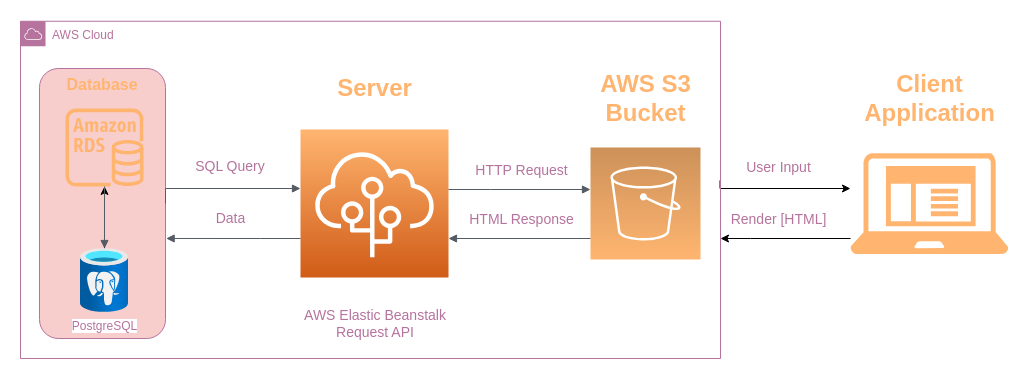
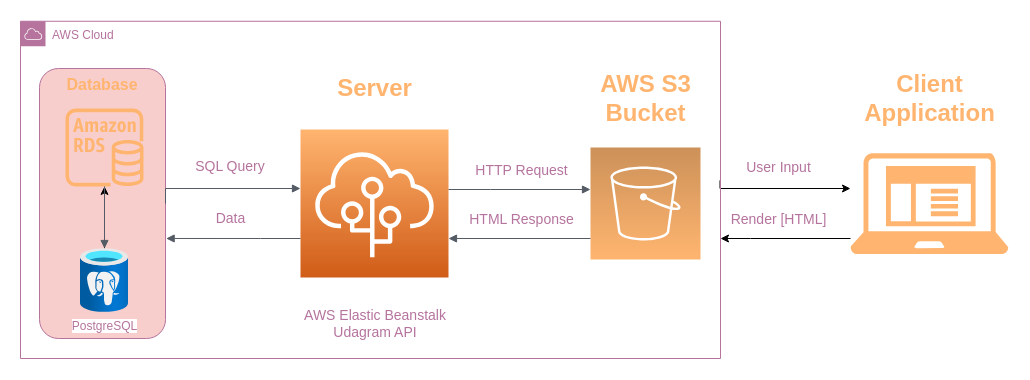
  <mxCell id="0" />
  <mxCell id="1" parent="0" />
  <mxCell id="2" value="" style="group" vertex="1" connectable="0" parent="1"><mxGeometry x="39" y="68" width="126" height="270" as="geometry" /></mxCell>
  <mxCell id="3" value="Database" style="dashed=0;verticalAlign=top;fontStyle=1;fillColor=#f8cecc;fontColor=#FFB570;strokeColor=#B5739D;rounded=1;fontSize=16;" vertex="1" parent="2"><mxGeometry width="126" height="270" as="geometry" /></mxCell>
  <mxCell id="4" value="" style="sketch=0;outlineConnect=0;fillColor=#FFB570;strokeColor=#b85450;dashed=0;verticalLabelPosition=bottom;verticalAlign=top;align=center;html=1;fontSize=12;fontStyle=0;aspect=fixed;pointerEvents=1;shape=mxgraph.aws4.rds_instance;" vertex="1" parent="2"><mxGeometry x="26" y="40" width="78" height="78" as="geometry" /></mxCell>
  <mxCell id="5" value="" style="edgeStyle=orthogonalEdgeStyle;rounded=0;orthogonalLoop=1;jettySize=auto;html=1;fontSize=16;fontColor=#B5739D;" edge="1" parent="2" source="6" target="4"><mxGeometry relative="1" as="geometry" /></mxCell>
  <mxCell id="6" value="&lt;font color=&quot;#b5739d&quot;&gt;PostgreSQL&lt;/font&gt;" style="aspect=fixed;html=1;points=[];align=center;image;fontSize=12;image=img/lib/azure2/databases/Azure_Database_PostgreSQL_Server.svg;fillColor=#FFB570;" vertex="1" parent="2"><mxGeometry x="41" y="180" width="48" height="64" as="geometry" /></mxCell>
  <mxCell id="7" value="" style="edgeStyle=orthogonalEdgeStyle;html=1;endArrow=none;elbow=vertical;startArrow=block;startFill=1;strokeColor=#545B64;rounded=0;" edge="1" parent="2" source="6" target="4"><mxGeometry width="100" relative="1" as="geometry"><mxPoint x="256" y="150" as="sourcePoint" /><mxPoint x="216" y="100" as="targetPoint" /></mxGeometry></mxCell>
  <mxCell id="8" value="" style="group" vertex="1" connectable="0" parent="1"><mxGeometry x="300" y="68" width="150" height="270" as="geometry" /></mxCell>
  <mxCell id="9" value="" style="sketch=0;points=[[0,0,0],[0.25,0,0],[0.5,0,0],[0.75,0,0],[1,0,0],[0,1,0],[0.25,1,0],[0.5,1,0],[0.75,1,0],[1,1,0],[0,0.25,0],[0,0.5,0],[0,0.75,0],[1,0.25,0],[1,0.5,0],[1,0.75,0]];outlineConnect=0;fontColor=#232F3E;gradientColor=#FFB570;gradientDirection=north;fillColor=#D05C17;strokeColor=#ffffff;dashed=0;verticalLabelPosition=bottom;verticalAlign=top;align=center;html=1;fontSize=12;fontStyle=0;aspect=fixed;shape=mxgraph.aws4.resourceIcon;resIcon=mxgraph.aws4.elastic_beanstalk;rounded=1;" vertex="1" parent="8"><mxGeometry y="61" width="148" height="148" as="geometry" /></mxCell>
  <mxCell id="10" value="Server" style="text;strokeColor=none;fillColor=none;html=1;fontSize=24;fontStyle=1;verticalAlign=middle;align=center;rounded=1;fontColor=#FFB570;" vertex="1" parent="8"><mxGeometry x="24" width="100" height="40" as="geometry" /></mxCell>
- <mxCell id="11" value="AWS Elastic Beanstalk&lt;br style=&quot;font-size: 14px;&quot;&gt;Request API" style="text;html=1;strokeColor=none;fillColor=none;align=center;verticalAlign=middle;whiteSpace=wrap;rounded=0;fontSize=14;fontColor=#B5739D;" vertex="1" parent="8"><mxGeometry y="240" width="150" height="30" as="geometry" /></mxCell>
+ <mxCell id="11" value="AWS Elastic Beanstalk&lt;br style=&quot;font-size: 14px;&quot;&gt;Udagram API" style="text;html=1;strokeColor=none;fillColor=none;align=center;verticalAlign=middle;whiteSpace=wrap;rounded=0;fontSize=14;fontColor=#B5739D;" vertex="1" parent="8"><mxGeometry y="240" width="150" height="30" as="geometry" /></mxCell>
  <mxCell id="12" value="" style="group" vertex="1" connectable="0" parent="1"><mxGeometry x="590" y="78" width="110" height="260" as="geometry" /></mxCell>
  <mxCell id="13" value="" style="sketch=0;pointerEvents=1;shadow=0;dashed=0;html=1;strokeColor=#FFFFFF;fillColor=#CC9159;labelPosition=center;verticalLabelPosition=bottom;verticalAlign=top;align=center;outlineConnect=0;shape=mxgraph.veeam2.aws_s3;rounded=1;fontSize=14;gradientColor=#FFB570;" vertex="1" parent="12"><mxGeometry y="69" width="110" height="112" as="geometry" /></mxCell>
  <mxCell id="14" value="AWS S3 &lt;br&gt;Bucket" style="text;strokeColor=none;fillColor=none;html=1;fontSize=24;fontStyle=1;verticalAlign=middle;align=center;rounded=1;fontColor=#FFB570;" vertex="1" parent="12"><mxGeometry x="5" width="100" height="40" as="geometry" /></mxCell>
  <mxCell id="15" value="" style="group" vertex="1" connectable="0" parent="1"><mxGeometry x="850" y="78" width="157.81" height="175.5" as="geometry" /></mxCell>
  <mxCell id="16" value="" style="sketch=0;aspect=fixed;pointerEvents=1;shadow=0;dashed=0;html=1;strokeColor=none;labelPosition=center;verticalLabelPosition=bottom;verticalAlign=top;align=center;fillColor=#FFB570;shape=mxgraph.mscae.enterprise.client_application;rounded=1;fontSize=14;fontColor=#B5739D;" vertex="1" parent="15"><mxGeometry y="74.5" width="157.81" height="101" as="geometry" /></mxCell>
  <mxCell id="17" value="Client&lt;br&gt;Application" style="text;strokeColor=none;fillColor=none;html=1;fontSize=24;fontStyle=1;verticalAlign=middle;align=center;rounded=1;fontColor=#FFB570;" vertex="1" parent="15"><mxGeometry x="28.9" width="100" height="40" as="geometry" /></mxCell>
  <mxCell id="18" value="" style="edgeStyle=orthogonalEdgeStyle;html=1;endArrow=block;elbow=vertical;startArrow=none;endFill=1;strokeColor=#545B64;rounded=0;fontSize=14;fontColor=#FFB570;exitX=1;exitY=0.5;exitDx=0;exitDy=0;" edge="1" parent="1" source="3" target="9"><mxGeometry width="100" relative="1" as="geometry"><mxPoint x="170" y="168" as="sourcePoint" /><mxPoint x="280" y="188" as="targetPoint" /><Array as="points"><mxPoint x="165" y="188" /></Array></mxGeometry></mxCell>
  <mxCell id="19" value="" style="edgeStyle=orthogonalEdgeStyle;html=1;endArrow=none;elbow=vertical;startArrow=block;startFill=1;strokeColor=#545B64;rounded=0;fontSize=14;fontColor=#FFB570;exitX=1.005;exitY=0.611;exitDx=0;exitDy=0;exitPerimeter=0;" edge="1" parent="1"><mxGeometry width="100" relative="1" as="geometry"><mxPoint x="165.63" y="237.97" as="sourcePoint" /><mxPoint x="300" y="238" as="targetPoint" /><Array as="points"><mxPoint x="260" y="238" /><mxPoint x="260" y="238" /></Array></mxGeometry></mxCell>
  <mxCell id="20" value="SQL Query" style="text;html=1;strokeColor=none;fillColor=none;align=center;verticalAlign=middle;whiteSpace=wrap;rounded=0;fontSize=14;fontColor=#B5739D;" vertex="1" parent="1"><mxGeometry x="190" y="150.75" width="80" height="30" as="geometry" /></mxCell>
  <mxCell id="21" value="Data" style="text;html=1;align=center;verticalAlign=middle;resizable=0;points=[];autosize=1;strokeColor=none;fillColor=none;fontSize=14;fontColor=#B5739D;" vertex="1" parent="1"><mxGeometry x="205" y="208" width="50" height="20" as="geometry" /></mxCell>
  <mxCell id="22" value="" style="edgeStyle=orthogonalEdgeStyle;rounded=0;orthogonalLoop=1;jettySize=auto;html=1;fontSize=16;fontColor=#B5739D;" edge="1" parent="1" target="16"><mxGeometry relative="1" as="geometry"><mxPoint x="719.5" y="179.89" as="sourcePoint" /><mxPoint x="830" y="188" as="targetPoint" /><Array as="points"><mxPoint x="720" y="188" /></Array></mxGeometry></mxCell>
  <mxCell id="23" value="AWS Cloud" style="points=[[0,0],[0.25,0],[0.5,0],[0.75,0],[1,0],[1,0.25],[1,0.5],[1,0.75],[1,1],[0.75,1],[0.5,1],[0.25,1],[0,1],[0,0.75],[0,0.5],[0,0.25]];outlineConnect=0;gradientColor=none;html=1;whiteSpace=wrap;fontSize=12;fontStyle=0;container=1;pointerEvents=0;collapsible=0;recursiveResize=0;shape=mxgraph.aws4.group;grIcon=mxgraph.aws4.group_aws_cloud;strokeColor=#B5739D;fillColor=none;verticalAlign=top;align=left;spacingLeft=30;fontColor=#B5739D;dashed=0;rounded=1;" vertex="1" parent="1"><mxGeometry x="20" y="20.75" width="700" height="337.25" as="geometry" /></mxCell>
  <mxCell id="24" value="HTML Response" style="edgeLabel;html=1;align=center;verticalAlign=middle;resizable=0;points=[];fontSize=14;fontColor=#B5739D;" vertex="1" connectable="0" parent="23"><mxGeometry x="500" y="197.25" as="geometry" /></mxCell>
  <mxCell id="25" value="" style="edgeStyle=orthogonalEdgeStyle;html=1;endArrow=block;elbow=vertical;startArrow=none;endFill=1;strokeColor=#545B64;rounded=0;fontSize=14;fontColor=#B5739D;" edge="1" parent="1" source="9" target="13"><mxGeometry width="100" relative="1" as="geometry"><mxPoint x="480" y="188.88" as="sourcePoint" /><mxPoint x="580" y="188.88" as="targetPoint" /><Array as="points"><mxPoint x="490" y="189" /><mxPoint x="490" y="189" /></Array></mxGeometry></mxCell>
  <mxCell id="26" value="HTTP Request" style="edgeLabel;html=1;align=center;verticalAlign=middle;resizable=0;points=[];fontSize=14;fontColor=#B5739D;" vertex="1" connectable="0" parent="25"><mxGeometry x="0.166" relative="1" as="geometry"><mxPoint x="-11" y="-20" as="offset" /></mxGeometry></mxCell>
  <mxCell id="27" value="User Input" style="edgeLabel;html=1;align=center;verticalAlign=middle;resizable=0;points=[];fontSize=14;fontColor=#B5739D;" vertex="1" connectable="0" parent="25"><mxGeometry x="0.166" relative="1" as="geometry"><mxPoint x="246" y="-23" as="offset" /></mxGeometry></mxCell>
  <mxCell id="28" value="Render [HTML]" style="edgeLabel;html=1;align=center;verticalAlign=middle;resizable=0;points=[];fontSize=14;fontColor=#B5739D;" vertex="1" connectable="0" parent="25"><mxGeometry x="0.166" relative="1" as="geometry"><mxPoint x="246" y="29" as="offset" /></mxGeometry></mxCell>
  <mxCell id="29" value="" style="edgeStyle=orthogonalEdgeStyle;html=1;endArrow=none;elbow=vertical;startArrow=block;startFill=1;strokeColor=#545B64;rounded=0;fontSize=14;fontColor=#B5739D;" edge="1" parent="1"><mxGeometry width="100" relative="1" as="geometry"><mxPoint x="448" y="238" as="sourcePoint" /><mxPoint x="590" y="238" as="targetPoint" /><Array as="points" /></mxGeometry></mxCell>
  <mxCell id="30" value="" style="edgeStyle=orthogonalEdgeStyle;rounded=0;orthogonalLoop=1;jettySize=auto;html=1;fontSize=16;fontColor=#B5739D;" edge="1" parent="1" source="16" target="23"><mxGeometry relative="1" as="geometry"><mxPoint x="730" y="238" as="targetPoint" /><Array as="points"><mxPoint x="750" y="238" /><mxPoint x="750" y="238" /></Array></mxGeometry></mxCell>
